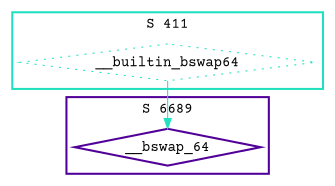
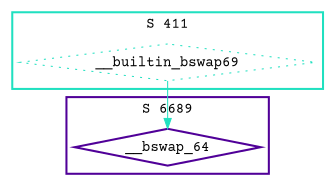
  digraph {
    fontname="Courier Prime"
    node [shape=diamond fontname="Courier Prime"]
    n1 [color="#500098" label=__bswap_64 style=bold]
-   n2 [color="#20E0C0" label=__builtin_bswap64 style=dotted]
+   n2 [color="#20E0C0" label=__builtin_bswap69 style=dotted]
    subgraph cluster_1 {
      color="#500098"
      label="S 6689"
      style=bold
      n1
    }
    subgraph cluster_2 {
      color="#20E0C0"
      label="S 411"
      style=bold
      n2
    }
    n2 -> n1 [color="#20E0C0" fontname="Courier Prime"]
  }
